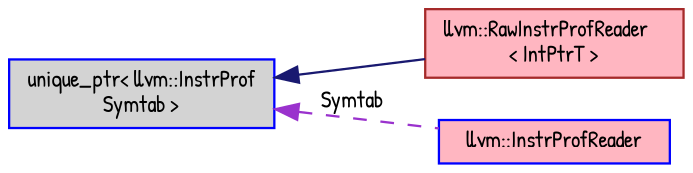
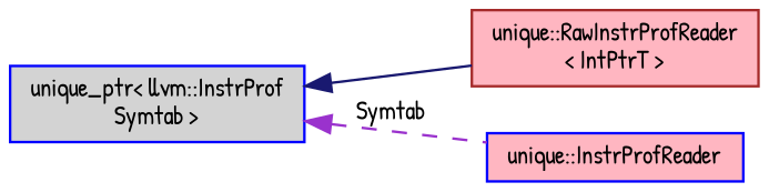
  digraph {
    fontname="Patrick Hand"
    rankdir=LR
    node [color=blue fillcolor=lightpink fontname="Patrick Hand" fontsize=10 shape=box style=filled]
    edge [dir=back fontname="Patrick Hand" fontsize=10 labelfontname=Helvetica labelfontsize=10]
-   n1 [color=brown fontcolor=black height=0.2 label="llvm::RawInstrProfReader\l\< IntPtrT \>" width=0.4]
-   n2 [height=0.2 label="llvm::InstrProfReader" width=0.4]
+   n1 [color=brown fontcolor=black height=0.2 label="unique::RawInstrProfReader\l\< IntPtrT \>" width=0.4]
+   n2 [height=0.2 label="unique::InstrProfReader" width=0.4]
    n3 [fillcolor=lightgrey height=0.2 label="unique_ptr\< llvm::InstrProf\lSymtab \>" width=0.4]
    n3 -> n1 [color=midnightblue style=solid]
    n3 -> n2 [color=darkorchid3 label=" Symtab" style=dashed]
  }
